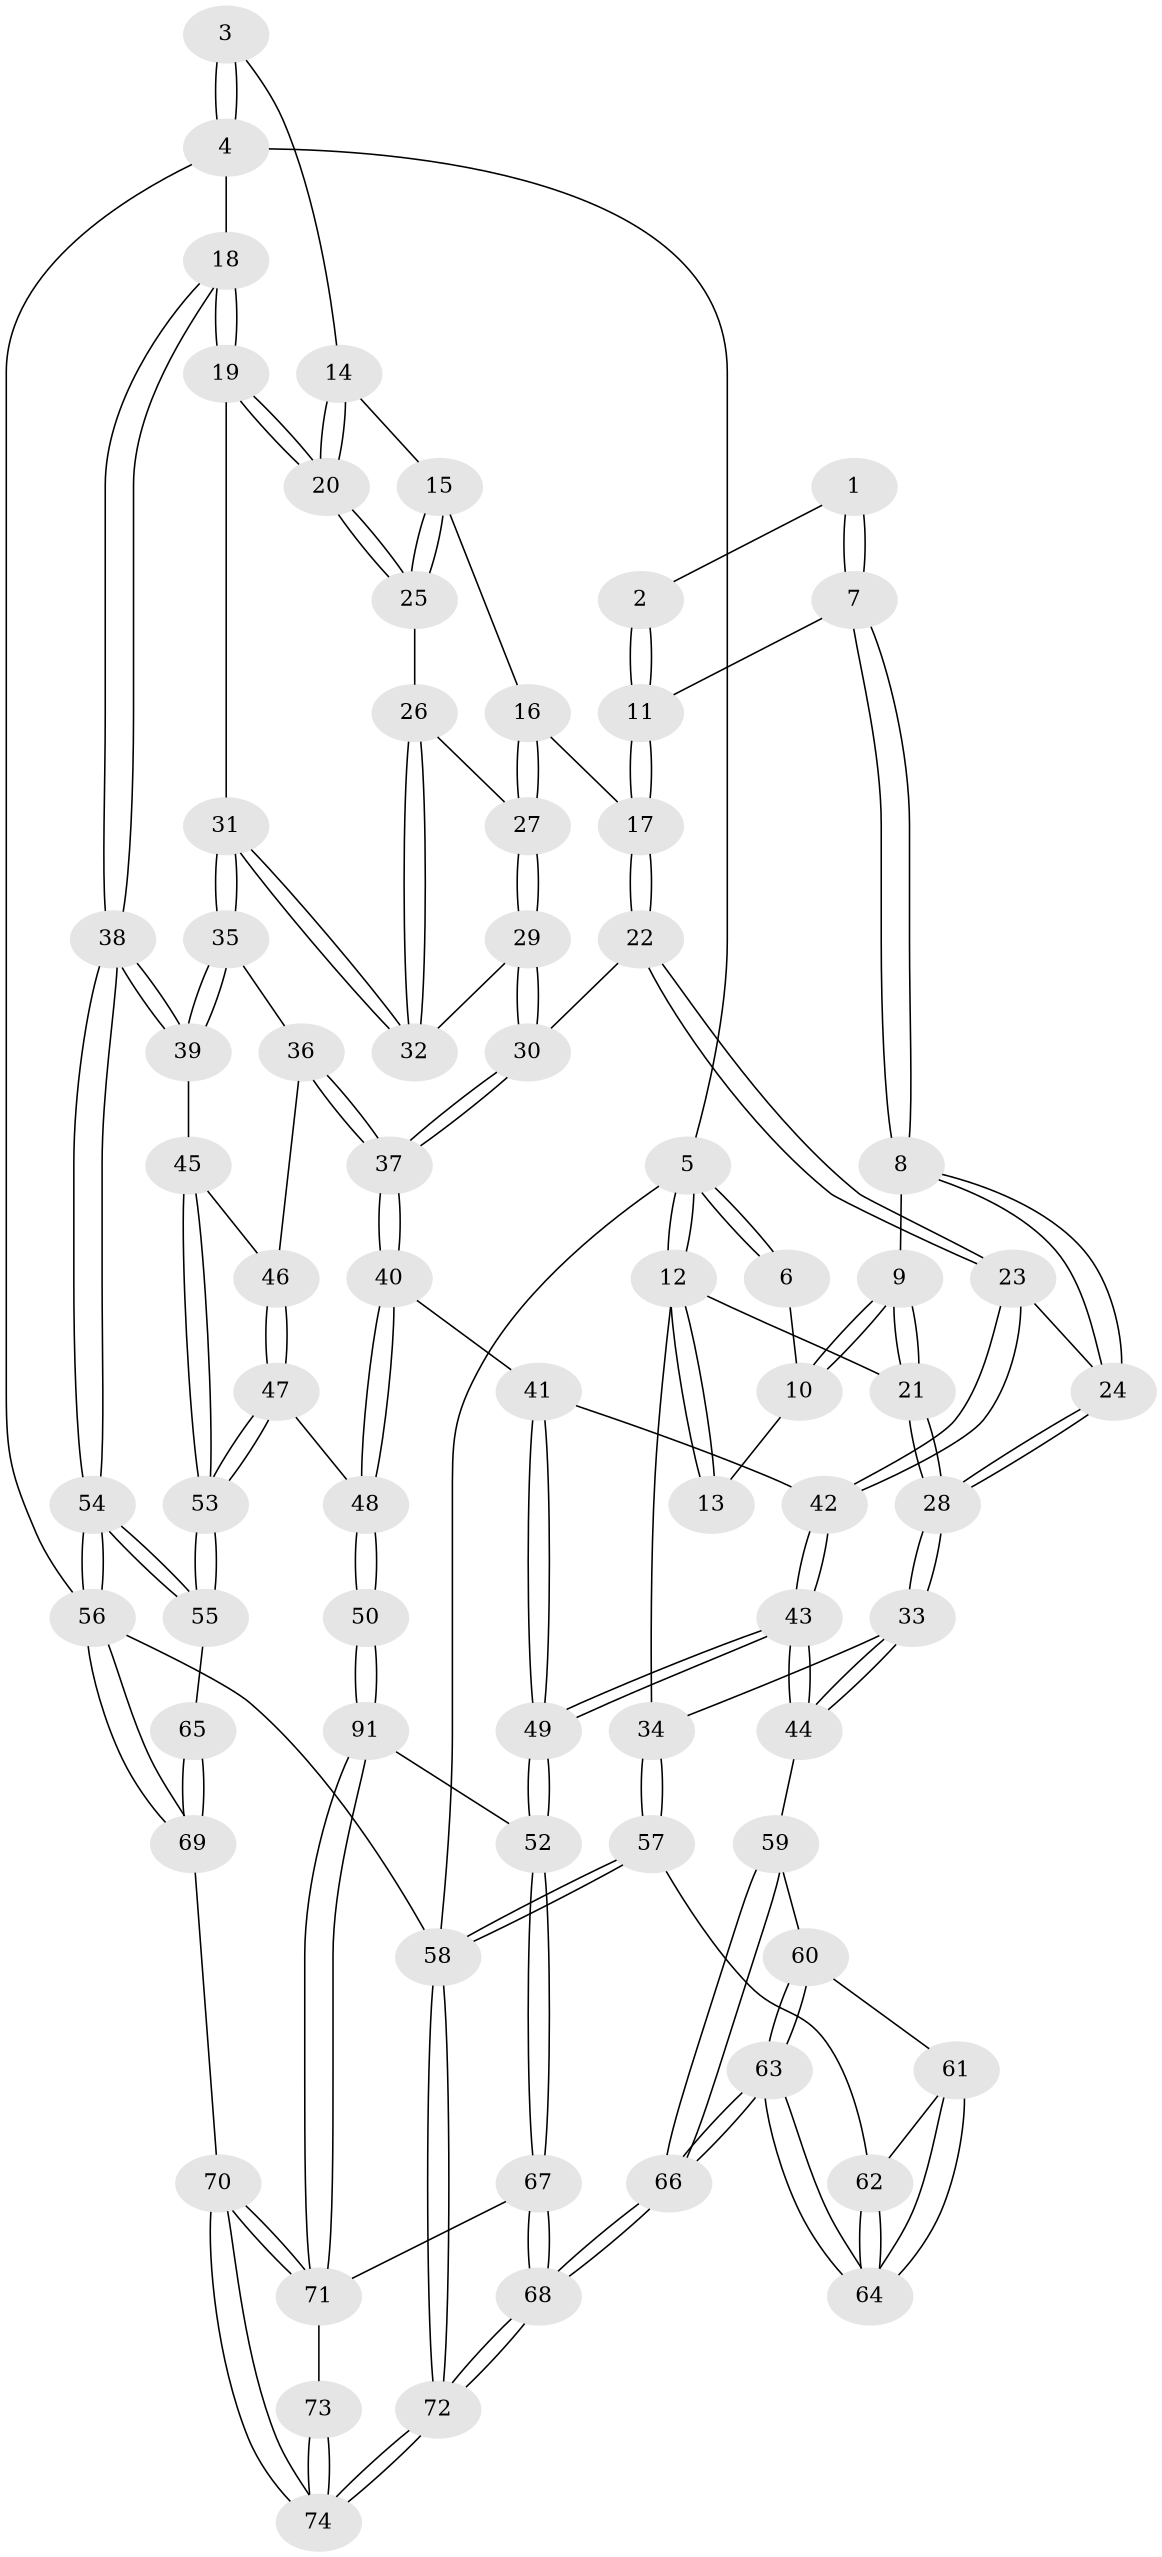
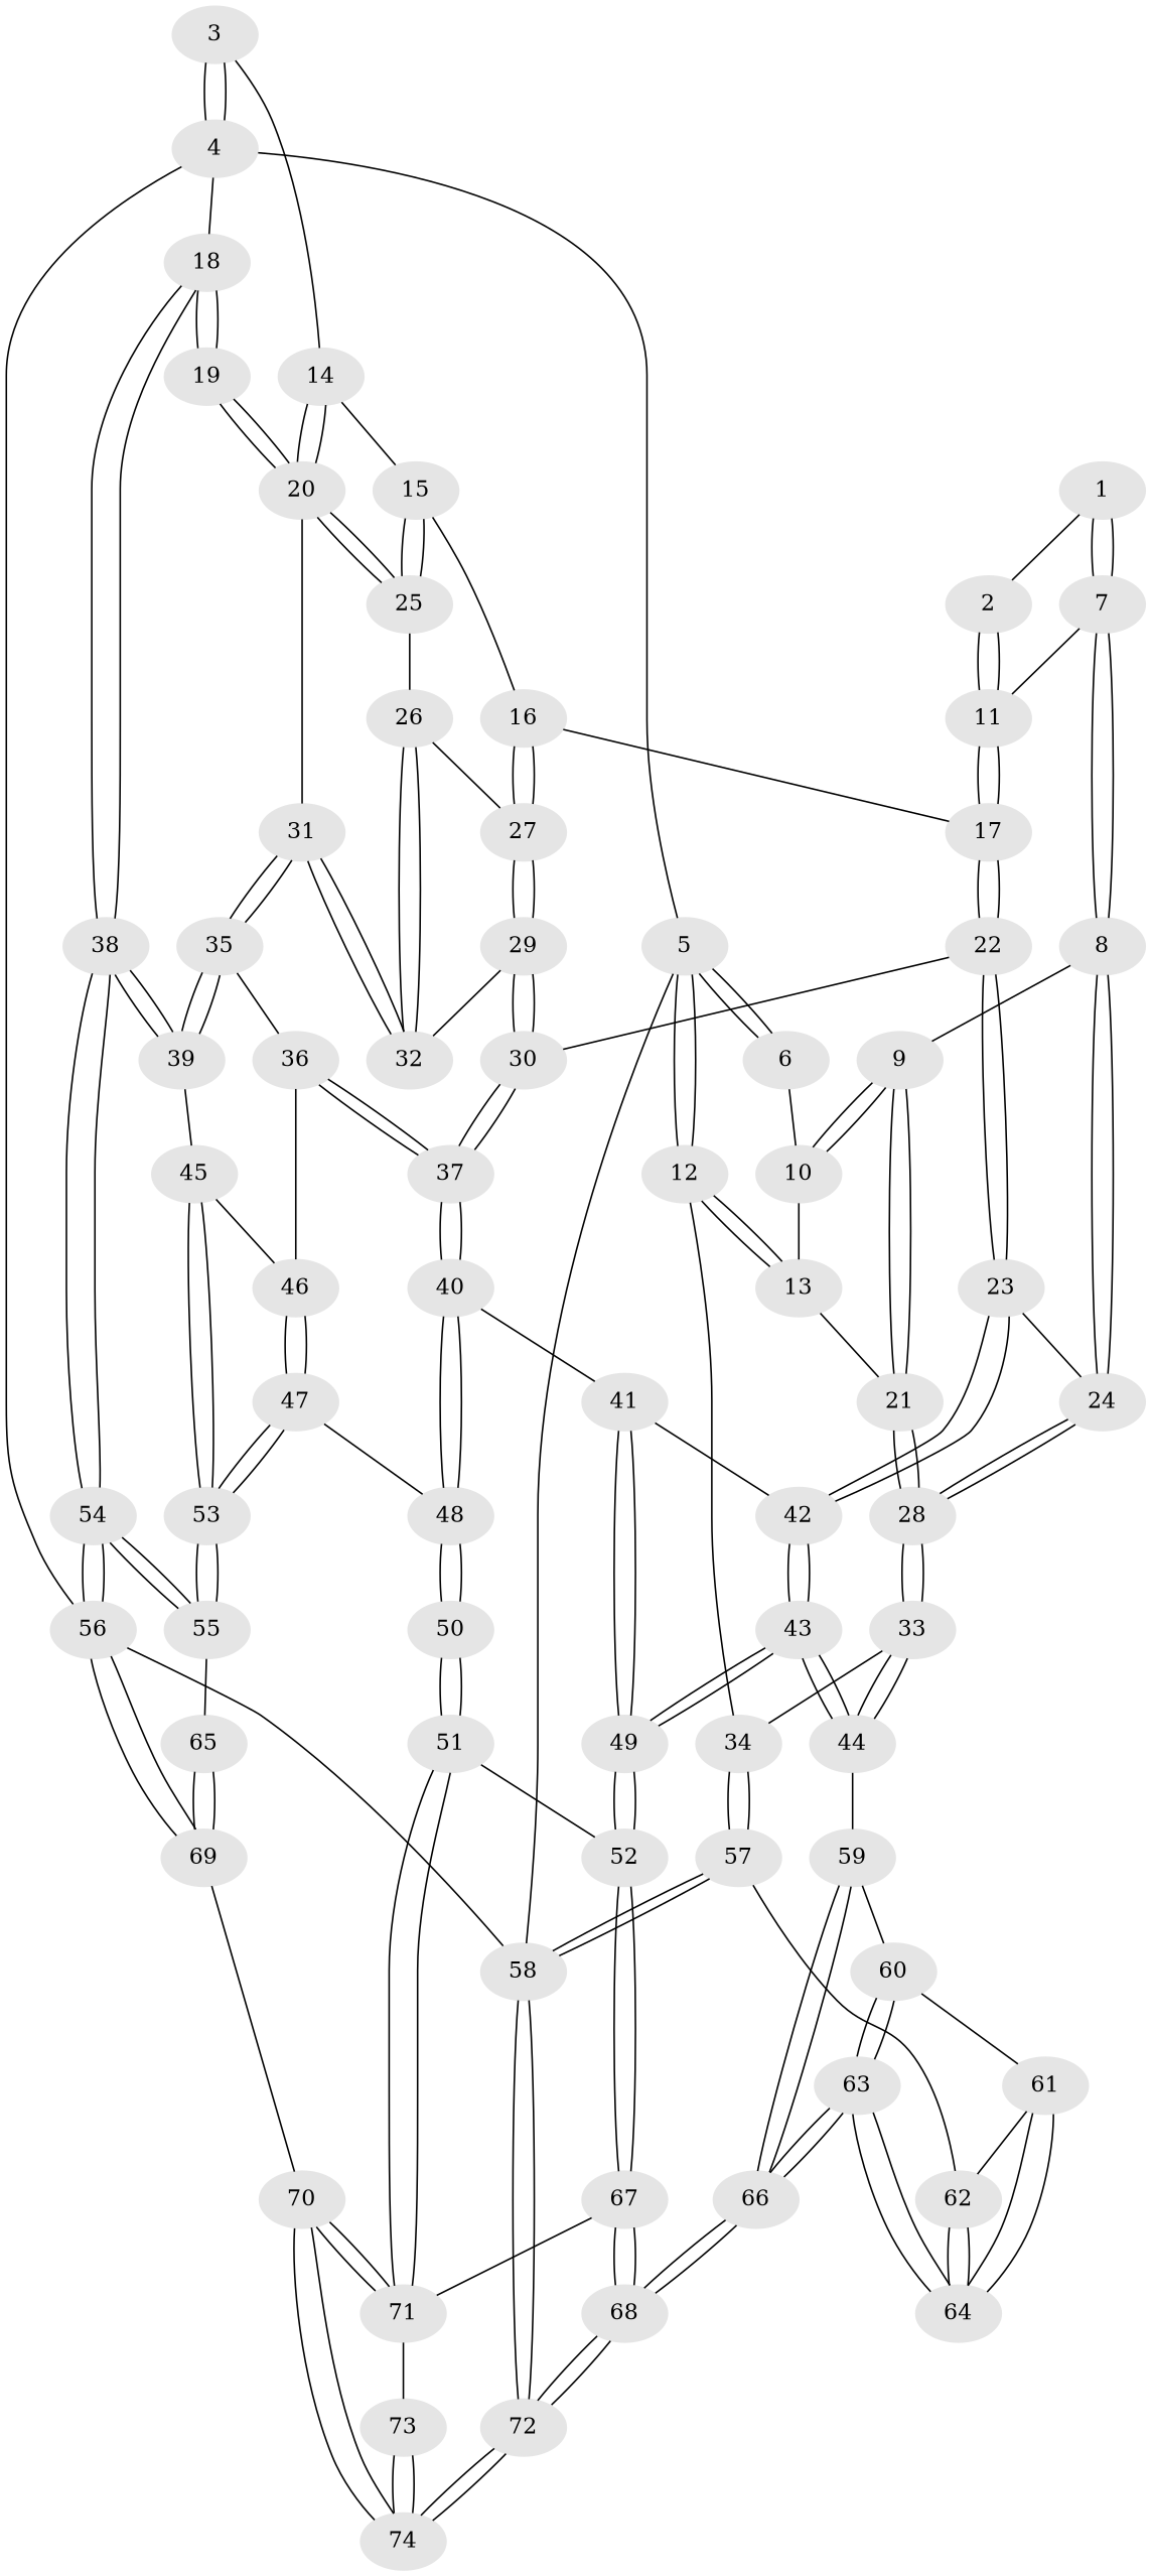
  graph {
    node [color=gray90 style=filled]
    1
    2
    7
    11
    8
    3
    4
    14
    17
    5
    18
    56
    15
    20
    6
    12
    58
    19
    38
    69
    10
    13
    34
    72
    9
    24
    21
    28
    22
    57
    16
    25
    27
    26
    29
    23
    30
    31
    39
    54
    32
    35
    33
    42
    37
    43
    44
    40
    36
    59
    62
    46
    45
    47
    41
    48
    55
    53
    49
    50
    52
    60
    66
-   51 [label=91]
+   51
    67
    71
    65
    73
    68
    70
    64
    74
    61
    63
    1 -- 2
    1 -- 7
    1 -- 7
    2 -- 11
    2 -- 11
    7 -- 11
    7 -- 8
    7 -- 8
    11 -- 17
    11 -- 17
    8 -- 9
    8 -- 24
    8 -- 24
    3 -- 4
    3 -- 4
    3 -- 14
    4 -- 5
    4 -- 18
    4 -- 56
    14 -- 15
    14 -- 20
    14 -- 20
    17 -- 22
    17 -- 22
    5 -- 6
    5 -- 6
    5 -- 12
    5 -- 12
    5 -- 58
    18 -- 19
    18 -- 19
    18 -- 38
    18 -- 38
    56 -- 58
    56 -- 69
    56 -- 69
    15 -- 16
    15 -- 25
    15 -- 25
    20 -- 25
    20 -- 25
    6 -- 10
    12 -- 13
    12 -- 13
    12 -- 34
    58 -- 72
    58 -- 72
    19 -- 20
    19 -- 20
-   19 -- 31
+   20 -- 31
    38 -- 39
    38 -- 39
    38 -- 54
    38 -- 54
    69 -- 70
    10 -- 13
-   12 -- 21
+   13 -- 21
    34 -- 57
    34 -- 57
    72 -- 74
    72 -- 74
    9 -- 10
    9 -- 10
    9 -- 21
    9 -- 21
    24 -- 28
    24 -- 28
    21 -- 28
    21 -- 28
    28 -- 33
    28 -- 33
    22 -- 23
    22 -- 23
    22 -- 30
    57 -- 58
    57 -- 58
    57 -- 62
    16 -- 17
    16 -- 27
    16 -- 27
    25 -- 26
    27 -- 29
    27 -- 29
    26 -- 27
    26 -- 32
    26 -- 32
    29 -- 30
    29 -- 30
    29 -- 32
    23 -- 24
    23 -- 42
    23 -- 42
    30 -- 37
    30 -- 37
    31 -- 32
    31 -- 32
    31 -- 35
    31 -- 35
    39 -- 45
    54 -- 56
    54 -- 56
    54 -- 55
    54 -- 55
    35 -- 39
    35 -- 39
    35 -- 36
    33 -- 34
    33 -- 44
    33 -- 44
    42 -- 43
    42 -- 43
    37 -- 40
    37 -- 40
    43 -- 44
    43 -- 44
    43 -- 49
    43 -- 49
    44 -- 59
    40 -- 41
    40 -- 48
    40 -- 48
    36 -- 37
    36 -- 37
    36 -- 46
    59 -- 60
    59 -- 66
    59 -- 66
    62 -- 64
    62 -- 64
    46 -- 47
    46 -- 47
    45 -- 46
    45 -- 53
    45 -- 53
    47 -- 48
    47 -- 53
    47 -- 53
    41 -- 42
    41 -- 49
    41 -- 49
    48 -- 50
    48 -- 50
    55 -- 65
    53 -- 55
    53 -- 55
    49 -- 52
    49 -- 52
    50 -- 51
    50 -- 51
    52 -- 67
    52 -- 67
    60 -- 61
    60 -- 63
    60 -- 63
    66 -- 68
    66 -- 68
    51 -- 52
    51 -- 71
    51 -- 71
    67 -- 71
    67 -- 68
    67 -- 68
    71 -- 73
    65 -- 69
    65 -- 69
    73 -- 74
    73 -- 74
    68 -- 72
    68 -- 72
    70 -- 71
    70 -- 71
    70 -- 74
    70 -- 74
    61 -- 62
    61 -- 64
    61 -- 64
    63 -- 66
    63 -- 66
    63 -- 64
    63 -- 64
  }
